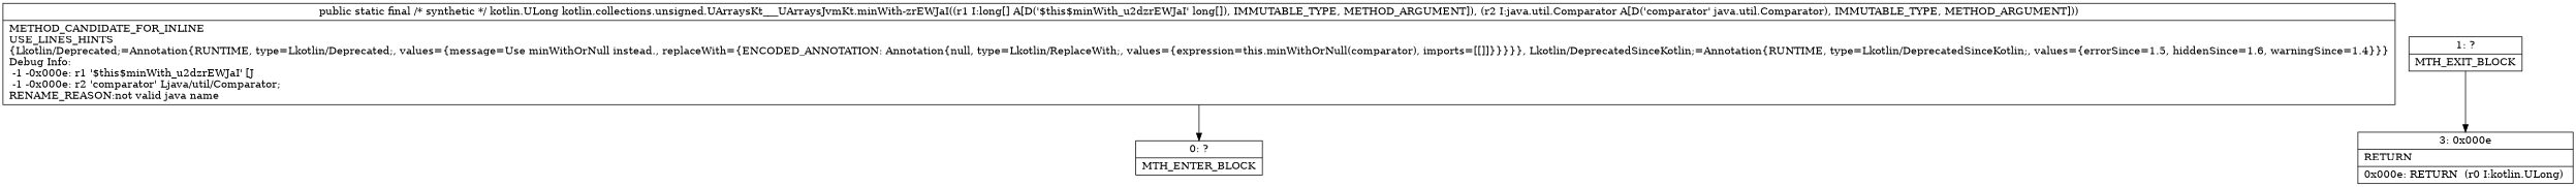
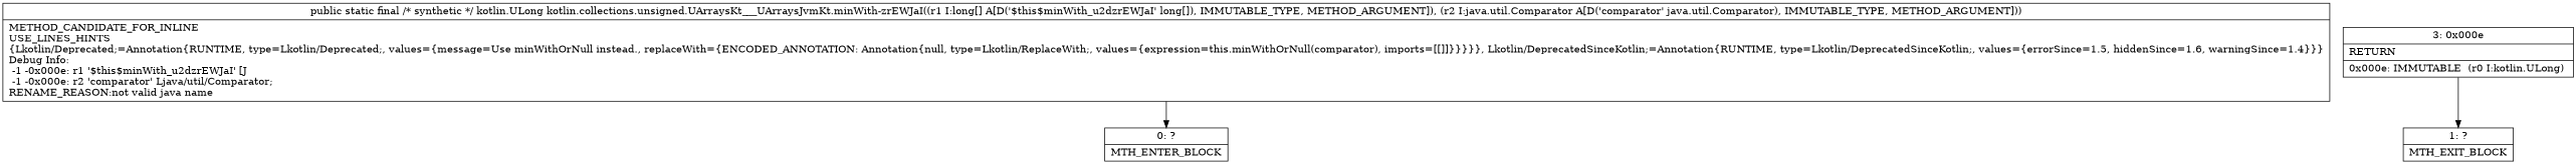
  digraph {
    node [shape=record]
    n1 [label="{0\:\ ?|MTH_ENTER_BLOCK\l}"]
-   n2 [label="{3\:\ 0x000e|RETURN\l|0x000e: RETURN  (r0 I:kotlin.ULong) \l}"]
+   n2 [label="{3\:\ 0x000e|RETURN\l|0x000e: IMMUTABLE  (r0 I:kotlin.ULong) \l}"]
    n3 [label="{1\:\ ?|MTH_EXIT_BLOCK\l}"]
    n4 [label="{public static final \/* synthetic *\/ kotlin.ULong kotlin.collections.unsigned.UArraysKt___UArraysJvmKt.minWith\-zrEWJaI((r1 I:long[] A[D('$this$minWith_u2dzrEWJaI' long[]), IMMUTABLE_TYPE, METHOD_ARGUMENT]), (r2 I:java.util.Comparator A[D('comparator' java.util.Comparator), IMMUTABLE_TYPE, METHOD_ARGUMENT]))  | METHOD_CANDIDATE_FOR_INLINE\lUSE_LINES_HINTS\l\{Lkotlin\/Deprecated;=Annotation\{RUNTIME, type=Lkotlin\/Deprecated;, values=\{message=Use minWithOrNull instead., replaceWith=\{ENCODED_ANNOTATION: Annotation\{null, type=Lkotlin\/ReplaceWith;, values=\{expression=this.minWithOrNull(comparator), imports=[[]]\}\}\}\}\}, Lkotlin\/DeprecatedSinceKotlin;=Annotation\{RUNTIME, type=Lkotlin\/DeprecatedSinceKotlin;, values=\{errorSince=1.5, hiddenSince=1.6, warningSince=1.4\}\}\}\lDebug Info:\l  \-1 \-0x000e: r1 '$this$minWith_u2dzrEWJaI' [J\l  \-1 \-0x000e: r2 'comparator' Ljava\/util\/Comparator;\lRENAME_REASON:not valid java name\l}"]
-   n3 -> n2
+   n2 -> n3
    n4 -> n1
  }
